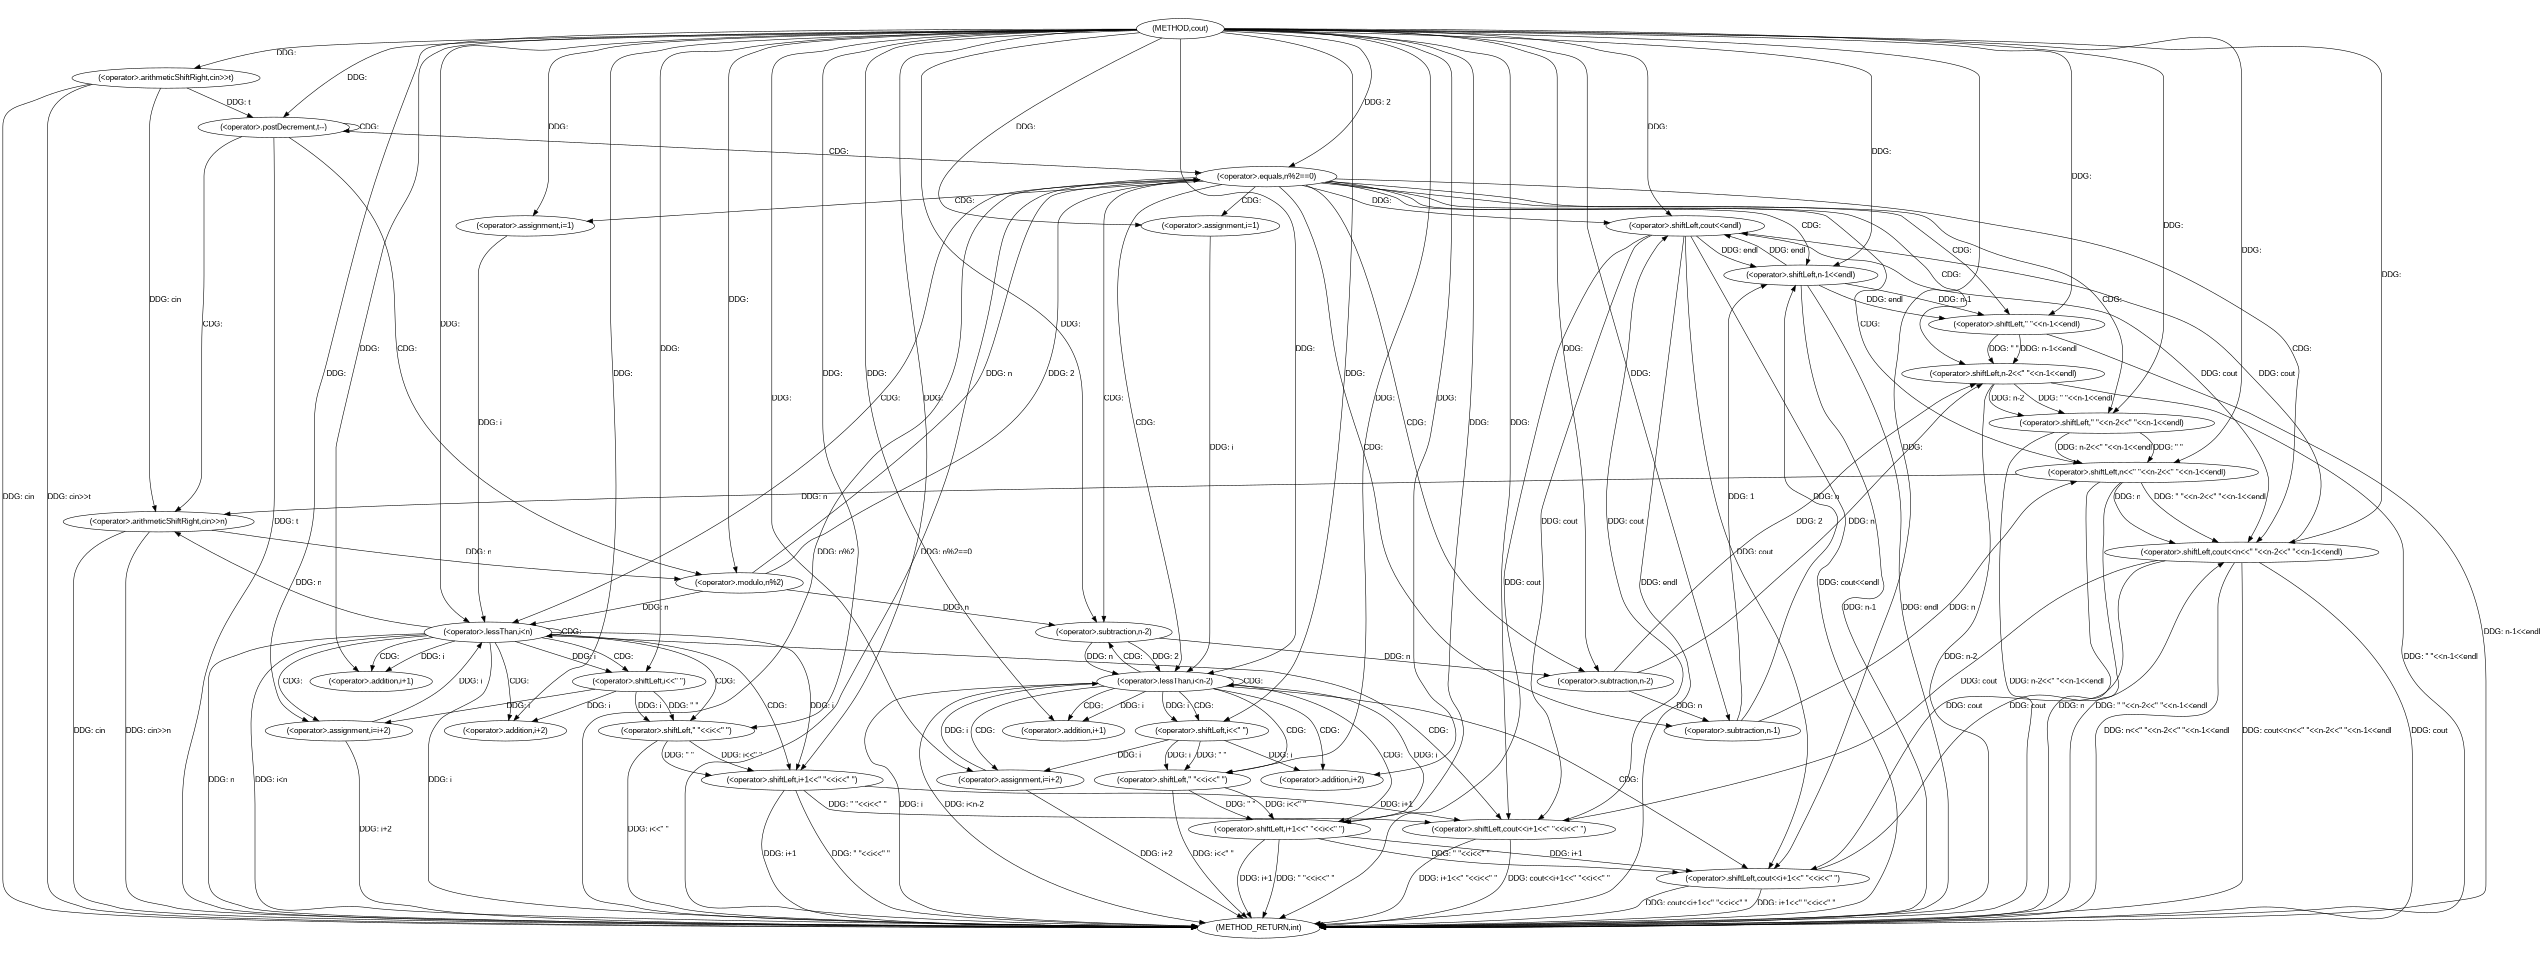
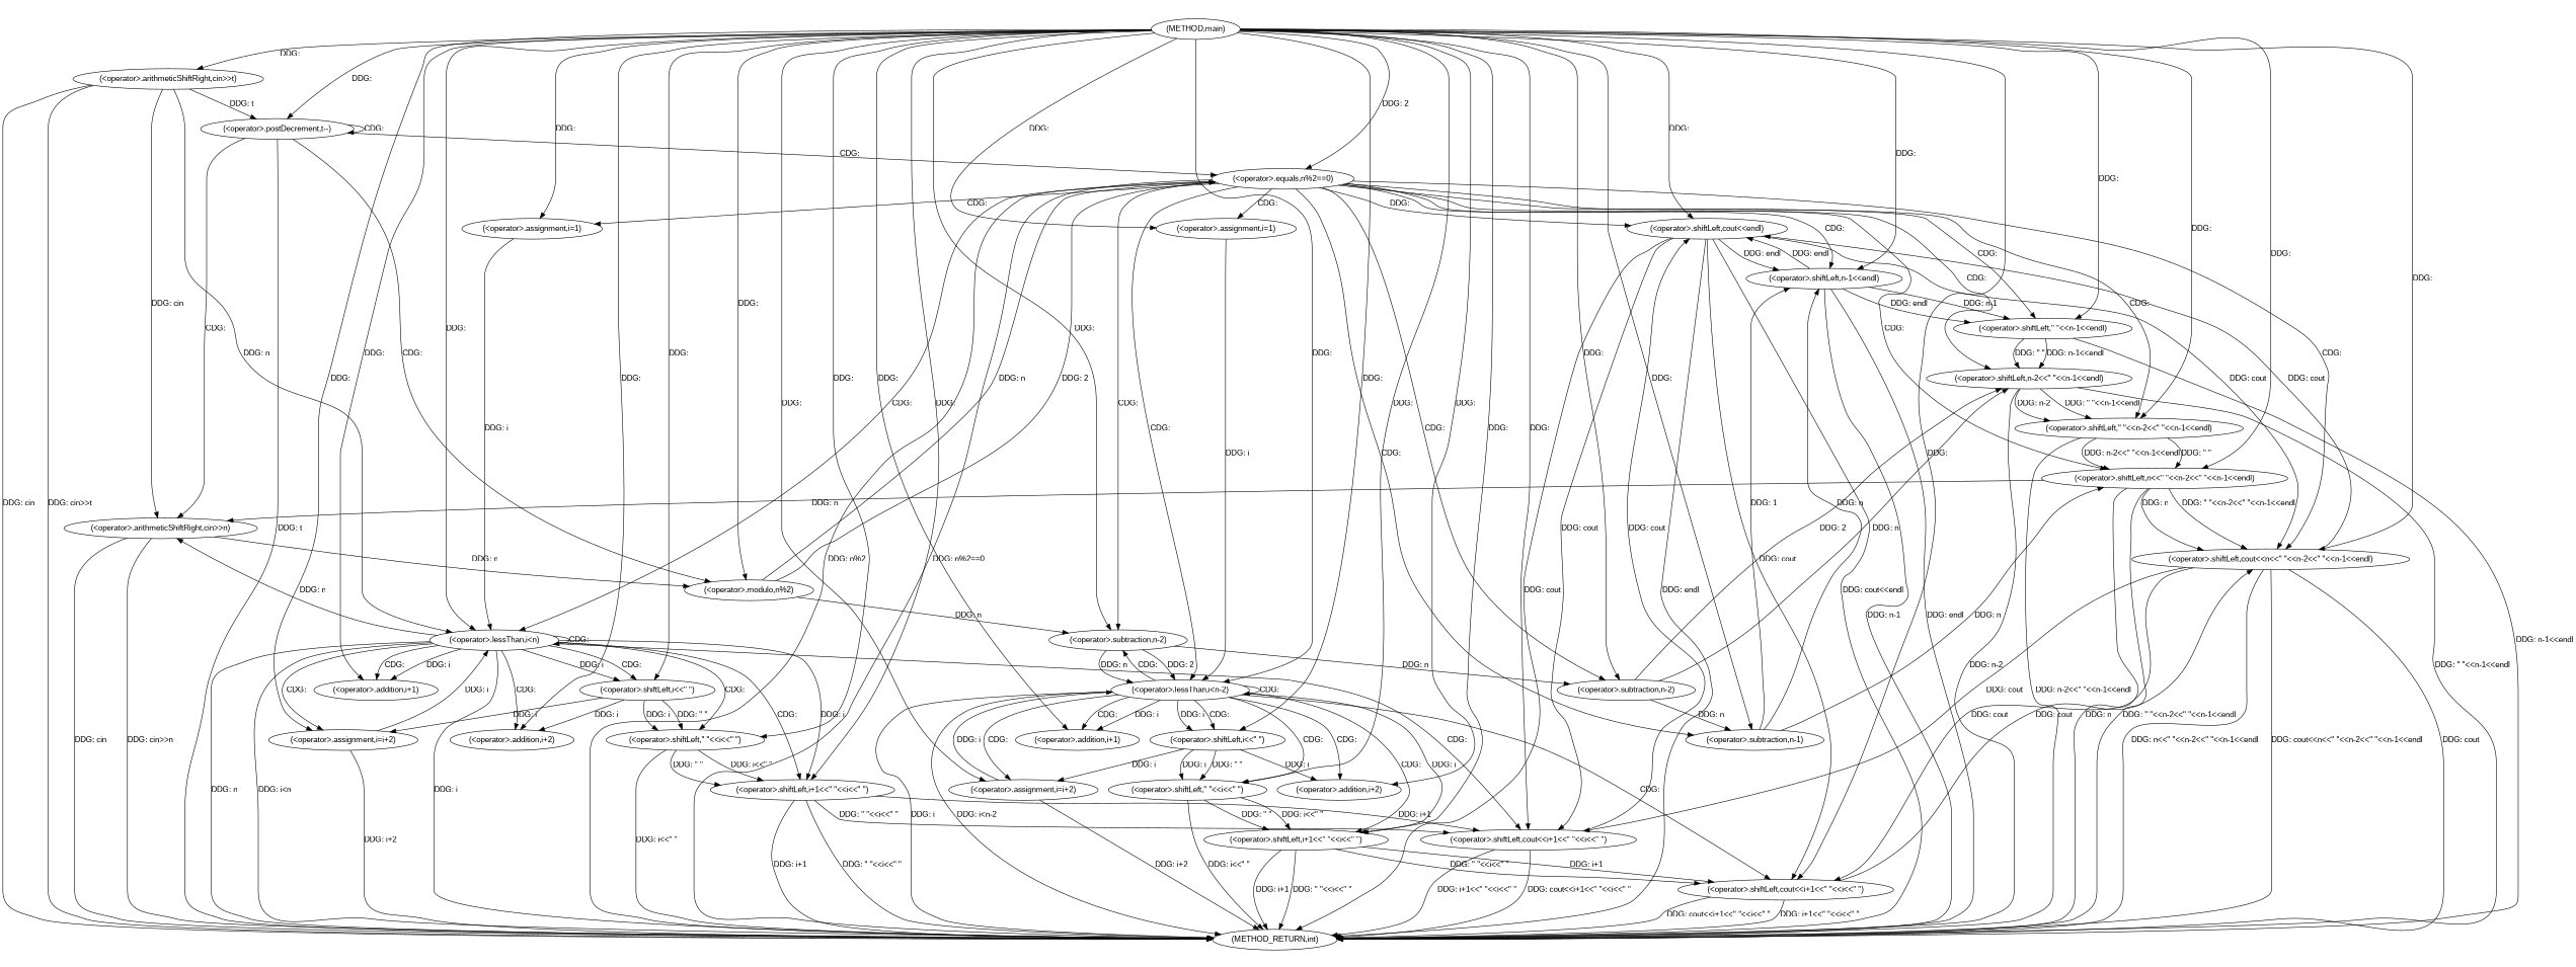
  digraph {
    fontname="Liberation Sans"
    node [fontname="Liberation Sans"]
    edge [fontname="Liberation Sans"]
-   n1 [label="(METHOD,cout)"]
+   n1 [label="(METHOD,main)"]
    n2 [label="(<operator>.arithmeticShiftRight,cin>>t)"]
    n3 [label="(<operator>.postDecrement,t--)"]
    n4 [label="(<operator>.equals,n%2==0)"]
    n5 [label="(<operator>.shiftLeft,cout<<endl)"]
    n6 [label="(<operator>.modulo,n%2)"]
    n7 [label="(<operator>.assignment,i=1)"]
    n8 [label="(<operator>.lessThan,i<n)"]
    n9 [label="(<operator>.assignment,i=i+2)"]
    n10 [label="(<operator>.shiftLeft,cout<<n<<\" \"<<n-2<<\" \"<<n-1<<endl)"]
    n11 [label="(<operator>.shiftLeft,cout<<i+1<<\" \"<<i<<\" \")"]
    n12 [label="(<operator>.assignment,i=1)"]
    n13 [label="(<operator>.lessThan,i<n-2)"]
    n14 [label="(<operator>.assignment,i=i+2)"]
    n15 [label="(<operator>.addition,i+2)"]
    n16 [label="(<operator>.shiftLeft,cout<<i+1<<\" \"<<i<<\" \")"]
    n17 [label="(<operator>.shiftLeft,n<<\" \"<<n-2<<\" \"<<n-1<<endl)"]
    n18 [label="(<operator>.shiftLeft,i+1<<\" \"<<i<<\" \")"]
    n19 [label="(<operator>.subtraction,n-2)"]
    n20 [label="(<operator>.addition,i+2)"]
    n21 [label="(<operator>.shiftLeft,\" \"<<n-2<<\" \"<<n-1<<endl)"]
    n22 [label="(<operator>.addition,i+1)"]
    n23 [label="(<operator>.shiftLeft,\" \"<<i<<\" \")"]
    n24 [label="(<operator>.shiftLeft,i+1<<\" \"<<i<<\" \")"]
    n25 [label="(<operator>.shiftLeft,i<<\" \")"]
    n26 [label="(<operator>.addition,i+1)"]
    n27 [label="(<operator>.shiftLeft,\" \"<<i<<\" \")"]
    n28 [label="(<operator>.subtraction,n-2)"]
    n29 [label="(<operator>.shiftLeft,\" \"<<n-1<<endl)"]
    n30 [label="(<operator>.shiftLeft,i<<\" \")"]
    n31 [label="(<operator>.shiftLeft,n-1<<endl)"]
    n32 [label="(<operator>.subtraction,n-1)"]
    n33 [label="(<operator>.arithmeticShiftRight,cin>>n)"]
    n34 [label="(METHOD_RETURN,int)"]
    n35 [label="(<operator>.shiftLeft,n-2<<\" \"<<n-1<<endl)"]
    n1 -> n2 [label="DDG: "]
    n1 -> n3 [label="DDG: "]
    n1 -> n4 [label="DDG: 2"]
    n1 -> n5 [label="DDG: "]
    n1 -> n6 [label="DDG: "]
    n1 -> n7 [label="DDG: "]
    n1 -> n8 [label="DDG: "]
    n1 -> n9 [label="DDG: "]
    n1 -> n10 [label="DDG: "]
    n1 -> n11 [label="DDG: "]
    n1 -> n12 [label="DDG: "]
    n1 -> n13 [label="DDG: "]
    n1 -> n14 [label="DDG: "]
    n1 -> n15 [label="DDG: "]
    n1 -> n16 [label="DDG: "]
    n1 -> n17 [label="DDG: "]
    n1 -> n18 [label="DDG: "]
    n1 -> n19 [label="DDG: "]
    n1 -> n20 [label="DDG: "]
    n1 -> n21 [label="DDG: "]
    n1 -> n22 [label="DDG: "]
    n1 -> n23 [label="DDG: "]
    n1 -> n24 [label="DDG: "]
    n1 -> n25 [label="DDG: "]
    n1 -> n26 [label="DDG: "]
    n1 -> n27 [label="DDG: "]
    n1 -> n28 [label="DDG: "]
    n1 -> n29 [label="DDG: "]
    n1 -> n30 [label="DDG: "]
    n1 -> n31 [label="DDG: "]
    n1 -> n32 [label="DDG: "]
    n2 -> n3 [label="DDG: t"]
    n2 -> n33 [label="DDG: cin"]
    n2 -> n34 [label="DDG: cin"]
    n2 -> n34 [label="DDG: cin>>t"]
    n3 -> n3 [label="CDG: "]
    n3 -> n4 [label="CDG: "]
    n3 -> n6 [label="CDG: "]
    n3 -> n33 [label="CDG: "]
    n3 -> n34 [label="DDG: t"]
    n4 -> n5 [label="DDG: "]
    n4 -> n7 [label="CDG: "]
    n4 -> n8 [label="CDG: "]
    n4 -> n10 [label="CDG: "]
    n4 -> n12 [label="CDG: "]
    n4 -> n13 [label="CDG: "]
    n4 -> n17 [label="CDG: "]
    n4 -> n19 [label="CDG: "]
    n4 -> n21 [label="CDG: "]
    n4 -> n28 [label="CDG: "]
    n4 -> n29 [label="CDG: "]
    n4 -> n31 [label="CDG: "]
    n4 -> n32 [label="CDG: "]
    n4 -> n34 [label="DDG: n%2"]
    n4 -> n34 [label="DDG: n%2==0"]
    n4 -> n35 [label="CDG: "]
    n5 -> n10 [label="DDG: cout"]
    n5 -> n11 [label="DDG: cout"]
    n5 -> n16 [label="DDG: cout"]
    n5 -> n31 [label="DDG: endl"]
    n5 -> n34 [label="DDG: cout"]
    n5 -> n34 [label="DDG: endl"]
    n5 -> n34 [label="DDG: cout<<endl"]
    n6 -> n4 [label="DDG: n"]
    n6 -> n4 [label="DDG: 2"]
-   n6 -> n8 [label="DDG: n"]
+   n2 -> n8 [label="DDG: n"]
    n6 -> n19 [label="DDG: n"]
    n7 -> n8 [label="DDG: i"]
    n8 -> n8 [label="CDG: "]
    n8 -> n9 [label="CDG: "]
    n8 -> n11 [label="CDG: "]
    n8 -> n15 [label="CDG: "]
    n8 -> n18 [label="DDG: i"]
    n8 -> n18 [label="CDG: "]
    n8 -> n22 [label="DDG: i"]
    n8 -> n22 [label="CDG: "]
    n8 -> n23 [label="CDG: "]
    n8 -> n25 [label="DDG: i"]
    n8 -> n25 [label="CDG: "]
    n8 -> n33 [label="DDG: n"]
    n8 -> n34 [label="DDG: i"]
    n8 -> n34 [label="DDG: n"]
    n8 -> n34 [label="DDG: i<n"]
    n9 -> n8 [label="DDG: i"]
    n9 -> n34 [label="DDG: i+2"]
    n10 -> n5 [label="DDG: cout"]
    n10 -> n11 [label="DDG: cout"]
    n10 -> n16 [label="DDG: cout"]
    n10 -> n34 [label="DDG: cout"]
    n10 -> n34 [label="DDG: n<<\" \"<<n-2<<\" \"<<n-1<<endl"]
    n10 -> n34 [label="DDG: cout<<n<<\" \"<<n-2<<\" \"<<n-1<<endl"]
    n11 -> n5 [label="DDG: cout"]
    n11 -> n34 [label="DDG: i+1<<\" \"<<i<<\" \""]
    n11 -> n34 [label="DDG: cout<<i+1<<\" \"<<i<<\" \""]
    n12 -> n13 [label="DDG: i"]
    n13 -> n13 [label="CDG: "]
    n13 -> n14 [label="CDG: "]
    n13 -> n16 [label="CDG: "]
    n13 -> n19 [label="CDG: "]
    n13 -> n20 [label="CDG: "]
    n13 -> n24 [label="DDG: i"]
    n13 -> n24 [label="CDG: "]
    n13 -> n26 [label="DDG: i"]
    n13 -> n26 [label="CDG: "]
    n13 -> n27 [label="CDG: "]
    n13 -> n30 [label="DDG: i"]
    n13 -> n30 [label="CDG: "]
    n13 -> n34 [label="DDG: i"]
    n13 -> n34 [label="DDG: i<n-2"]
    n14 -> n13 [label="DDG: i"]
    n14 -> n34 [label="DDG: i+2"]
    n16 -> n10 [label="DDG: cout"]
    n16 -> n34 [label="DDG: i+1<<\" \"<<i<<\" \""]
    n16 -> n34 [label="DDG: cout<<i+1<<\" \"<<i<<\" \""]
    n17 -> n10 [label="DDG: n"]
    n17 -> n10 [label="DDG: \" \"<<n-2<<\" \"<<n-1<<endl"]
    n17 -> n33 [label="DDG: n"]
    n17 -> n34 [label="DDG: n"]
    n17 -> n34 [label="DDG: \" \"<<n-2<<\" \"<<n-1<<endl"]
    n18 -> n11 [label="DDG: \" \"<<i<<\" \""]
    n18 -> n11 [label="DDG: i+1"]
    n18 -> n34 [label="DDG: i+1"]
    n18 -> n34 [label="DDG: \" \"<<i<<\" \""]
    n19 -> n13 [label="DDG: 2"]
    n19 -> n13 [label="DDG: n"]
    n19 -> n28 [label="DDG: n"]
    n21 -> n17 [label="DDG: n-2<<\" \"<<n-1<<endl"]
    n21 -> n17 [label="DDG: \" \""]
    n21 -> n34 [label="DDG: n-2<<\" \"<<n-1<<endl"]
    n23 -> n18 [label="DDG: \" \""]
    n23 -> n18 [label="DDG: i<<\" \""]
    n23 -> n34 [label="DDG: i<<\" \""]
    n24 -> n16 [label="DDG: i+1"]
    n24 -> n16 [label="DDG: \" \"<<i<<\" \""]
    n24 -> n34 [label="DDG: i+1"]
    n24 -> n34 [label="DDG: \" \"<<i<<\" \""]
    n25 -> n9 [label="DDG: i"]
    n25 -> n15 [label="DDG: i"]
    n25 -> n23 [label="DDG: \" \""]
    n25 -> n23 [label="DDG: i"]
    n27 -> n24 [label="DDG: \" \""]
    n27 -> n24 [label="DDG: i<<\" \""]
    n27 -> n34 [label="DDG: i<<\" \""]
    n28 -> n32 [label="DDG: n"]
    n28 -> n35 [label="DDG: n"]
    n28 -> n35 [label="DDG: 2"]
    n29 -> n34 [label="DDG: n-1<<endl"]
    n29 -> n35 [label="DDG: \" \""]
    n29 -> n35 [label="DDG: n-1<<endl"]
    n30 -> n14 [label="DDG: i"]
    n30 -> n20 [label="DDG: i"]
    n30 -> n27 [label="DDG: \" \""]
    n30 -> n27 [label="DDG: i"]
    n31 -> n5 [label="DDG: endl"]
    n31 -> n29 [label="DDG: n-1"]
    n31 -> n29 [label="DDG: endl"]
    n31 -> n34 [label="DDG: n-1"]
    n31 -> n34 [label="DDG: endl"]
    n32 -> n17 [label="DDG: n"]
    n32 -> n31 [label="DDG: 1"]
    n32 -> n31 [label="DDG: n"]
    n33 -> n6 [label="DDG: n"]
    n33 -> n34 [label="DDG: cin"]
    n33 -> n34 [label="DDG: cin>>n"]
    n35 -> n21 [label="DDG: \" \"<<n-1<<endl"]
    n35 -> n21 [label="DDG: n-2"]
    n35 -> n34 [label="DDG: n-2"]
    n35 -> n34 [label="DDG: \" \"<<n-1<<endl"]
  }
